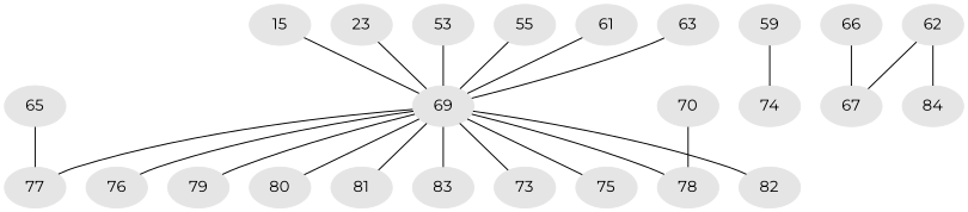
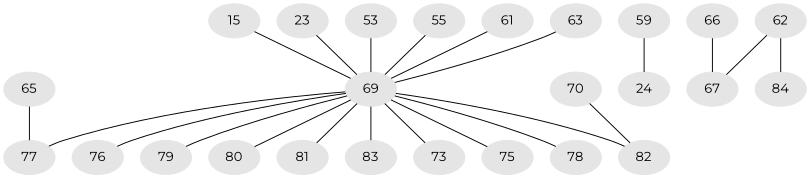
  graph {
    fontname=Montserrat
    node [color=gray90 fontname=Montserrat style=filled]
    edge [fontname=Montserrat]
    69 [super="+57+4+6+11+27+36+41+43+47+49+51"]
    77 [super="+38+25+46+54"]
    73 [super="+10"]
    75 [super="+33"]
    76 [super="+45"]
    78 [super="+13+16+20+24+72+64"]
    79 [super="+35"]
    80
    81 [super="+31"]
    82 [super="+28"]
    83
    15
    23 [super="+21"]
    53
    55
-   74 [super="+50+71"]
+   74 [super="+50+71" label=24]
    59
    61
    67 [super="+30+44+40+32+37+56+58+60"]
    62
    84
    63
    65
    66
    70
    69 -- 77 [weight=4]
    69 -- 73
    69 -- 75
    69 -- 76
    69 -- 78 [weight=8]
    69 -- 79 [weight=4]
    69 -- 80
    69 -- 81
    69 -- 82
    69 -- 83
    15 -- 69 [weight=2]
    23 -- 69 [weight=2]
    53 -- 69
    55 -- 69
    59 -- 74
    61 -- 69 [weight=2]
    62 -- 67
    62 -- 84
    63 -- 69
    65 -- 77
    66 -- 67
-   70 -- 78
+   70 -- 82
  }
